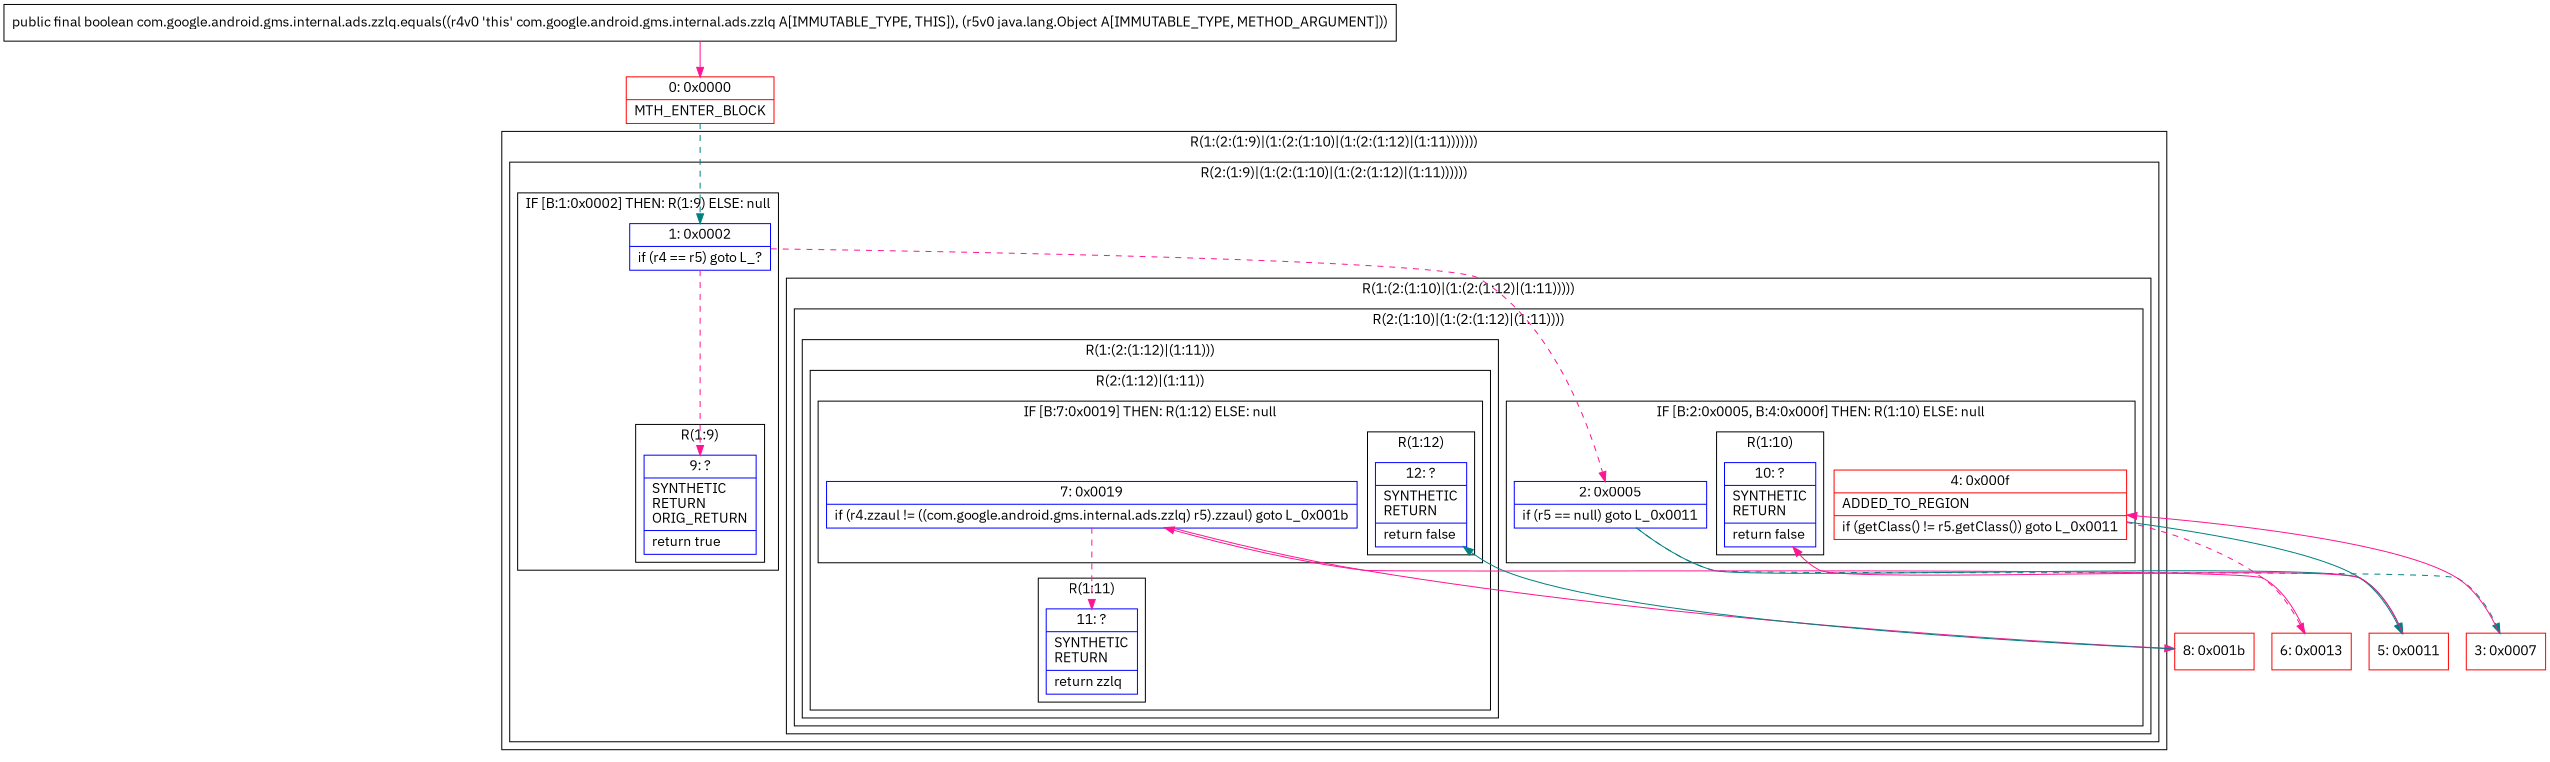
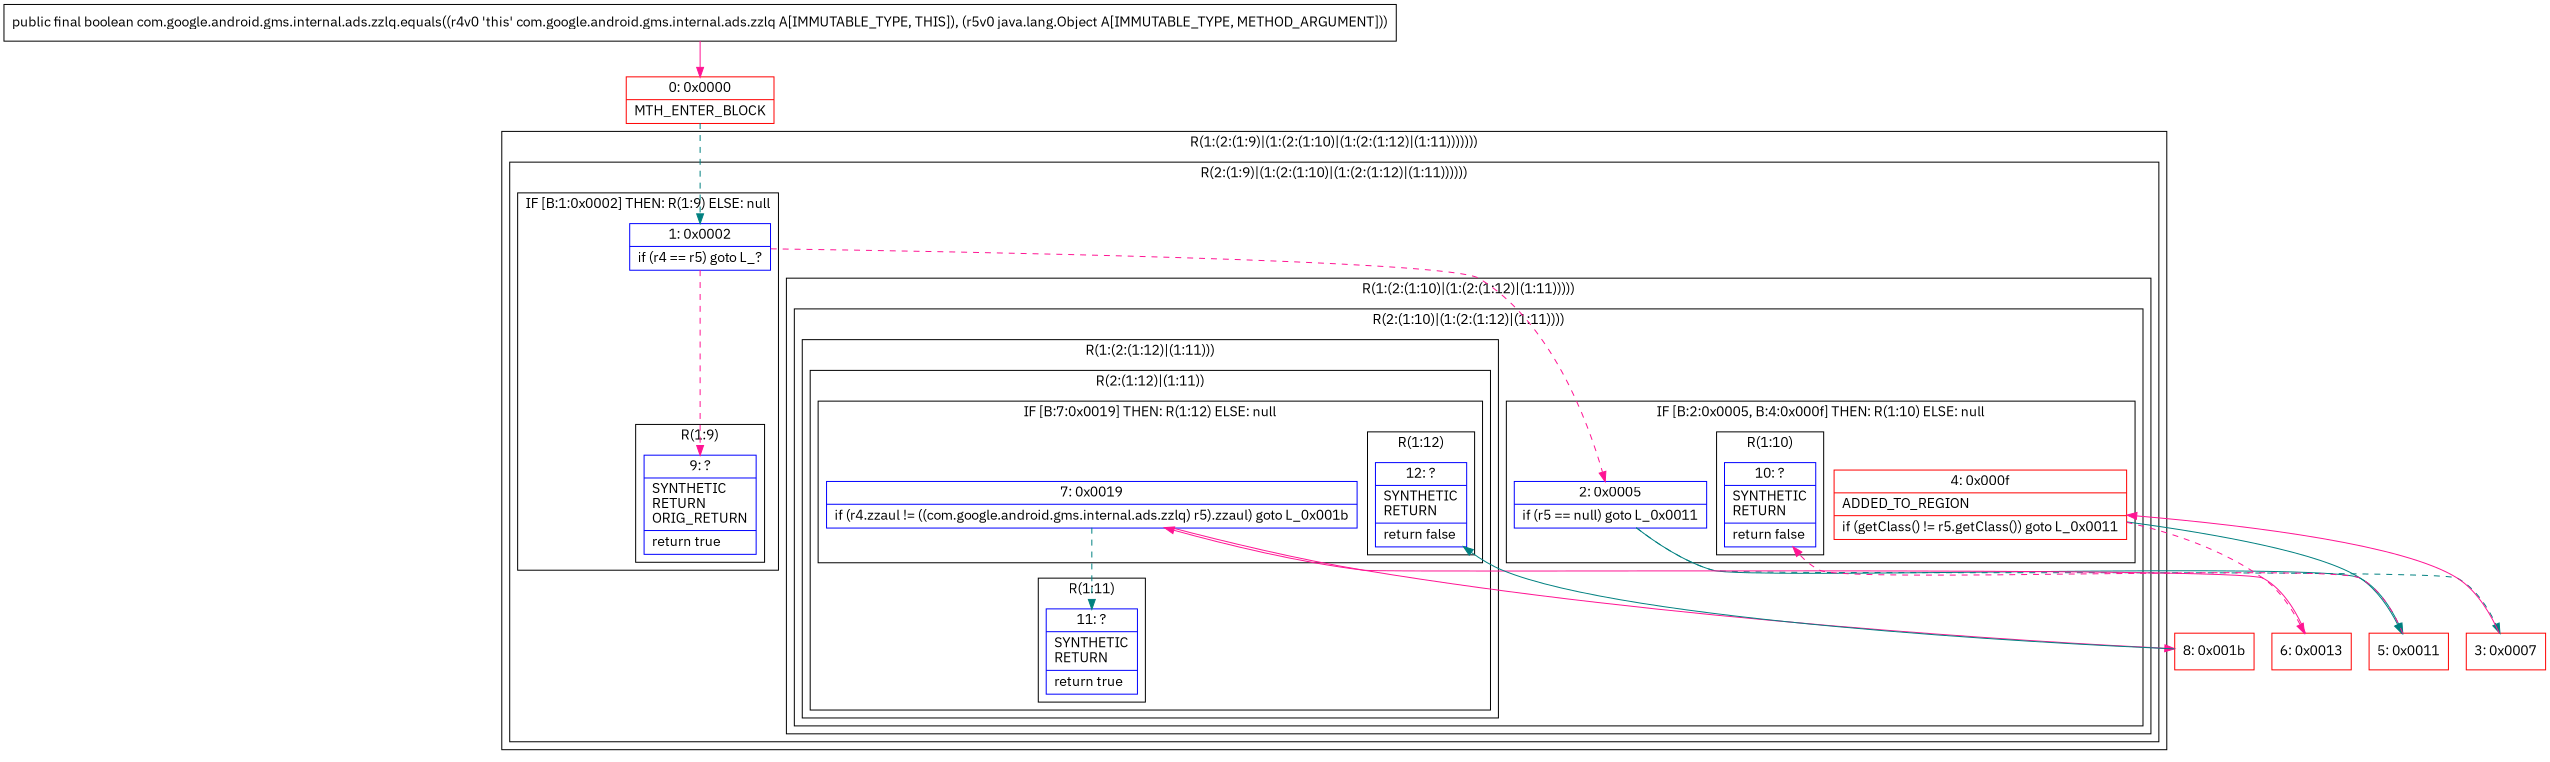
  digraph {
    fontname="IBM Plex Sans"
    node [color=blue fontname="IBM Plex Sans" shape=record]
    edge [color=deeppink fontname="IBM Plex Sans"]
    n1 [label="{9\:\ ?|SYNTHETIC\lRETURN\lORIG_RETURN\l|return true\l}"]
    n2 [label="{1\:\ 0x0002|if (r4 == r5) goto L_?\l}"]
    n3 [label="{10\:\ ?|SYNTHETIC\lRETURN\l|return false\l}"]
    n4 [label="{2\:\ 0x0005|if (r5 == null) goto L_0x0011\l}"]
    n5 [color=red label="{4\:\ 0x000f|ADDED_TO_REGION\l|if (getClass() != r5.getClass()) goto L_0x0011\l}"]
    n6 [label="{12\:\ ?|SYNTHETIC\lRETURN\l|return false\l}"]
    n7 [label="{7\:\ 0x0019|if (r4.zzaul != ((com.google.android.gms.internal.ads.zzlq) r5).zzaul) goto L_0x001b\l}"]
-   n8 [label="{11\:\ ?|SYNTHETIC\lRETURN\l|return zzlq\l}"]
+   n8 [label="{11\:\ ?|SYNTHETIC\lRETURN\l|return true\l}"]
    n9 [color=red label="{3\:\ 0x0007}"]
    n10 [color=red label="{5\:\ 0x0011}"]
    n11 [color=red label="{6\:\ 0x0013}"]
    n12 [color=red label="{8\:\ 0x001b}"]
    n13 [color=red label="{0\:\ 0x0000|MTH_ENTER_BLOCK\l}"]
    n14 [label="{public final boolean com.google.android.gms.internal.ads.zzlq.equals((r4v0 'this' com.google.android.gms.internal.ads.zzlq A[IMMUTABLE_TYPE, THIS]), (r5v0 java.lang.Object A[IMMUTABLE_TYPE, METHOD_ARGUMENT])) }" color=""]
    subgraph cluster_1 {
      label="R(1:(2:(1:9)|(1:(2:(1:10)|(1:(2:(1:12)|(1:11)))))))"
      subgraph cluster_2 {
        label="R(2:(1:9)|(1:(2:(1:10)|(1:(2:(1:12)|(1:11))))))"
        subgraph cluster_3 {
          label="IF [B:1:0x0002] THEN: R(1:9) ELSE: null"
          n2
          subgraph cluster_4 {
            label="R(1:9)"
            n1
          }
        }
        subgraph cluster_5 {
          label="R(1:(2:(1:10)|(1:(2:(1:12)|(1:11)))))"
          subgraph cluster_6 {
            label="R(2:(1:10)|(1:(2:(1:12)|(1:11))))"
            subgraph cluster_7 {
              label="IF [B:2:0x0005, B:4:0x000f] THEN: R(1:10) ELSE: null"
              n4
              n5
              subgraph cluster_8 {
                label="R(1:10)"
                n3
              }
            }
            subgraph cluster_9 {
              label="R(1:(2:(1:12)|(1:11)))"
              subgraph cluster_10 {
                label="R(2:(1:12)|(1:11))"
                subgraph cluster_11 {
                  label="IF [B:7:0x0019] THEN: R(1:12) ELSE: null"
                  n7
                  subgraph cluster_12 {
                    label="R(1:12)"
                    n6
                  }
                }
                subgraph cluster_13 {
                  label="R(1:11)"
                  n8
                }
              }
            }
          }
        }
      }
    }
    n2 -> n1 [style=dashed]
    n2 -> n4 [style=dashed]
    n4 -> n9 [color=teal style=dashed]
    n4 -> n10 [color=teal]
    n5 -> n10 [color=teal]
    n5 -> n11 [style=dashed]
-   n7 -> n8 [style=dashed]
+   n7 -> n8 [color=teal style=dashed]
    n7 -> n12
    n9 -> n5
-   n10 -> n3
+   n10 -> n3 [style=dashed]
    n11 -> n7
    n12 -> n6 [color=teal]
    n13 -> n2 [color=teal style=dashed]
    n14 -> n13
  }
